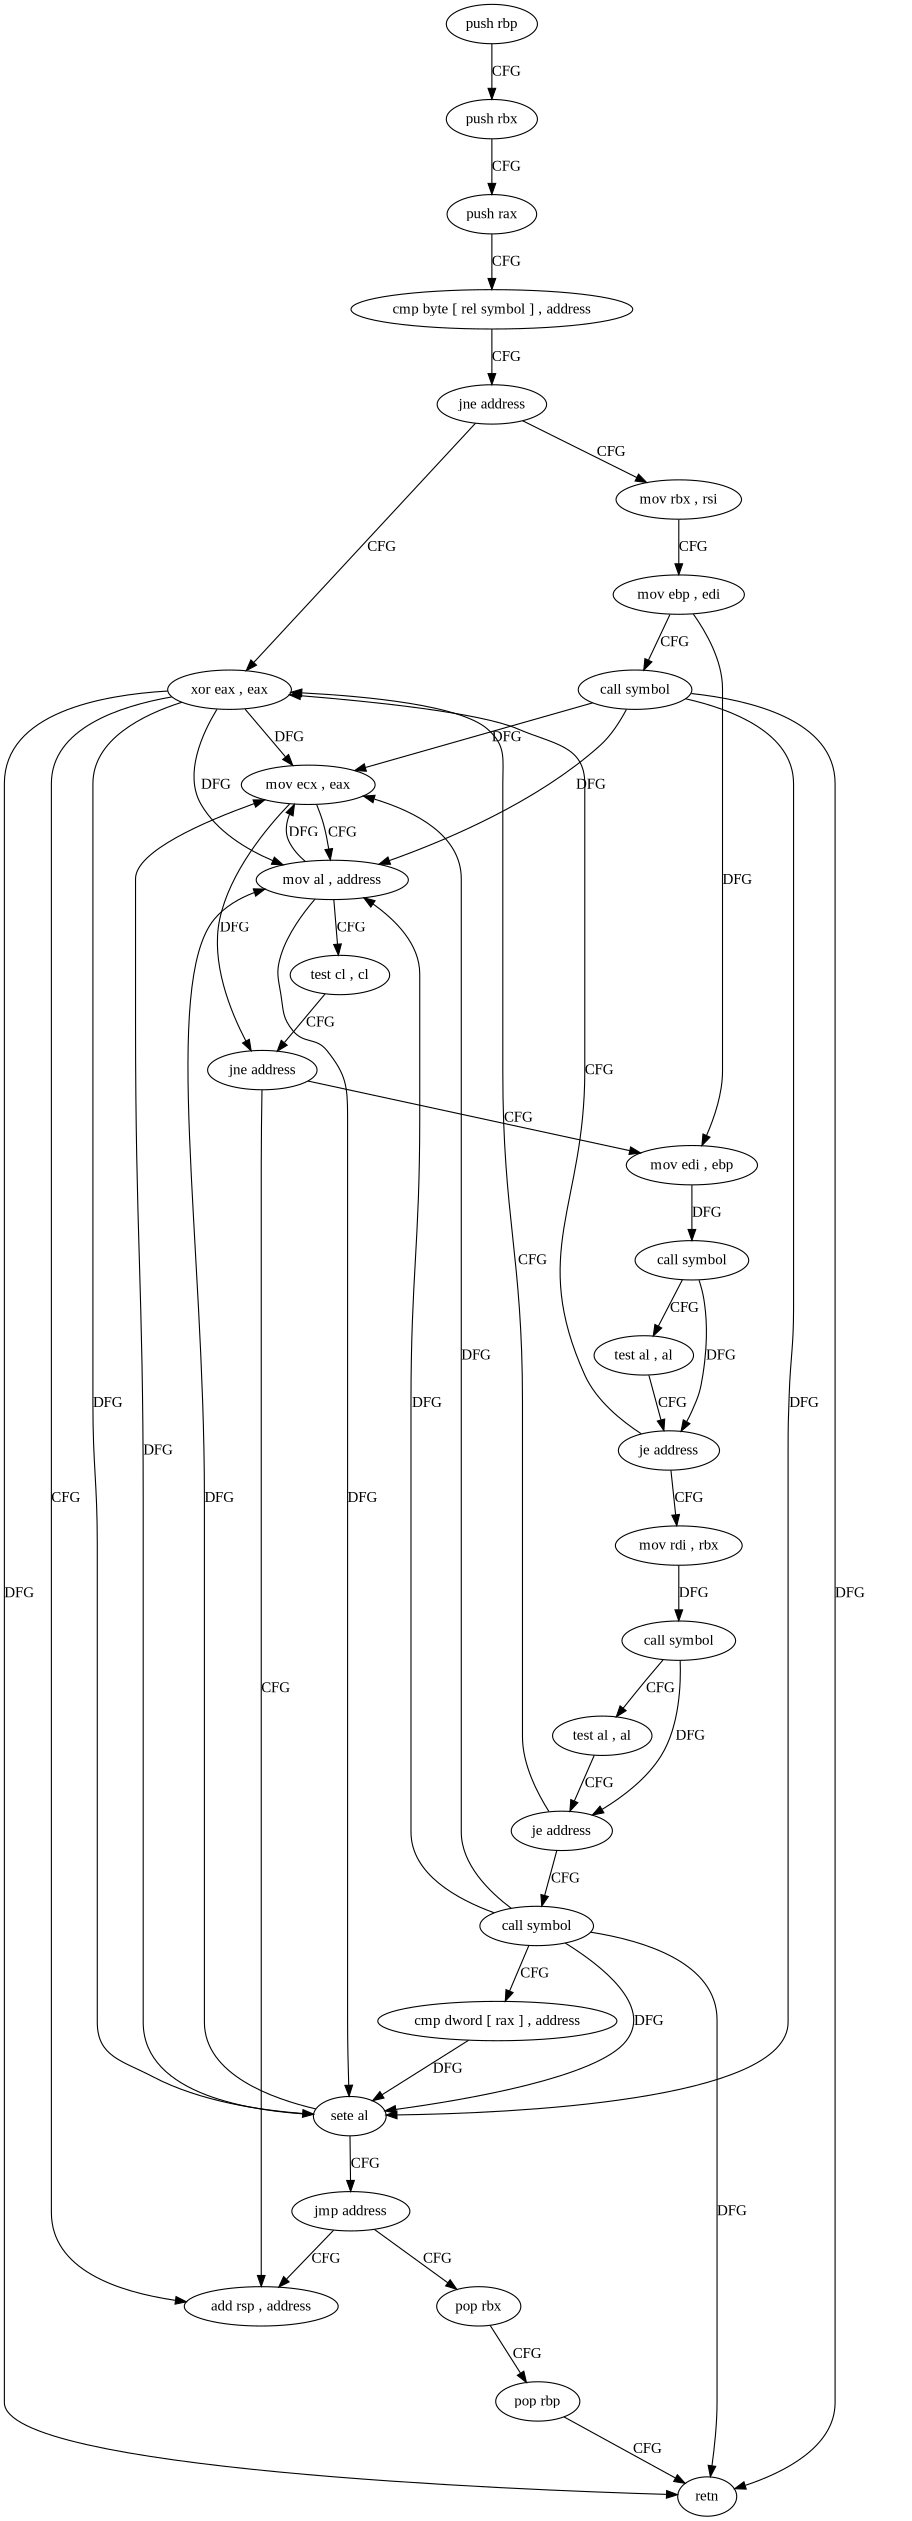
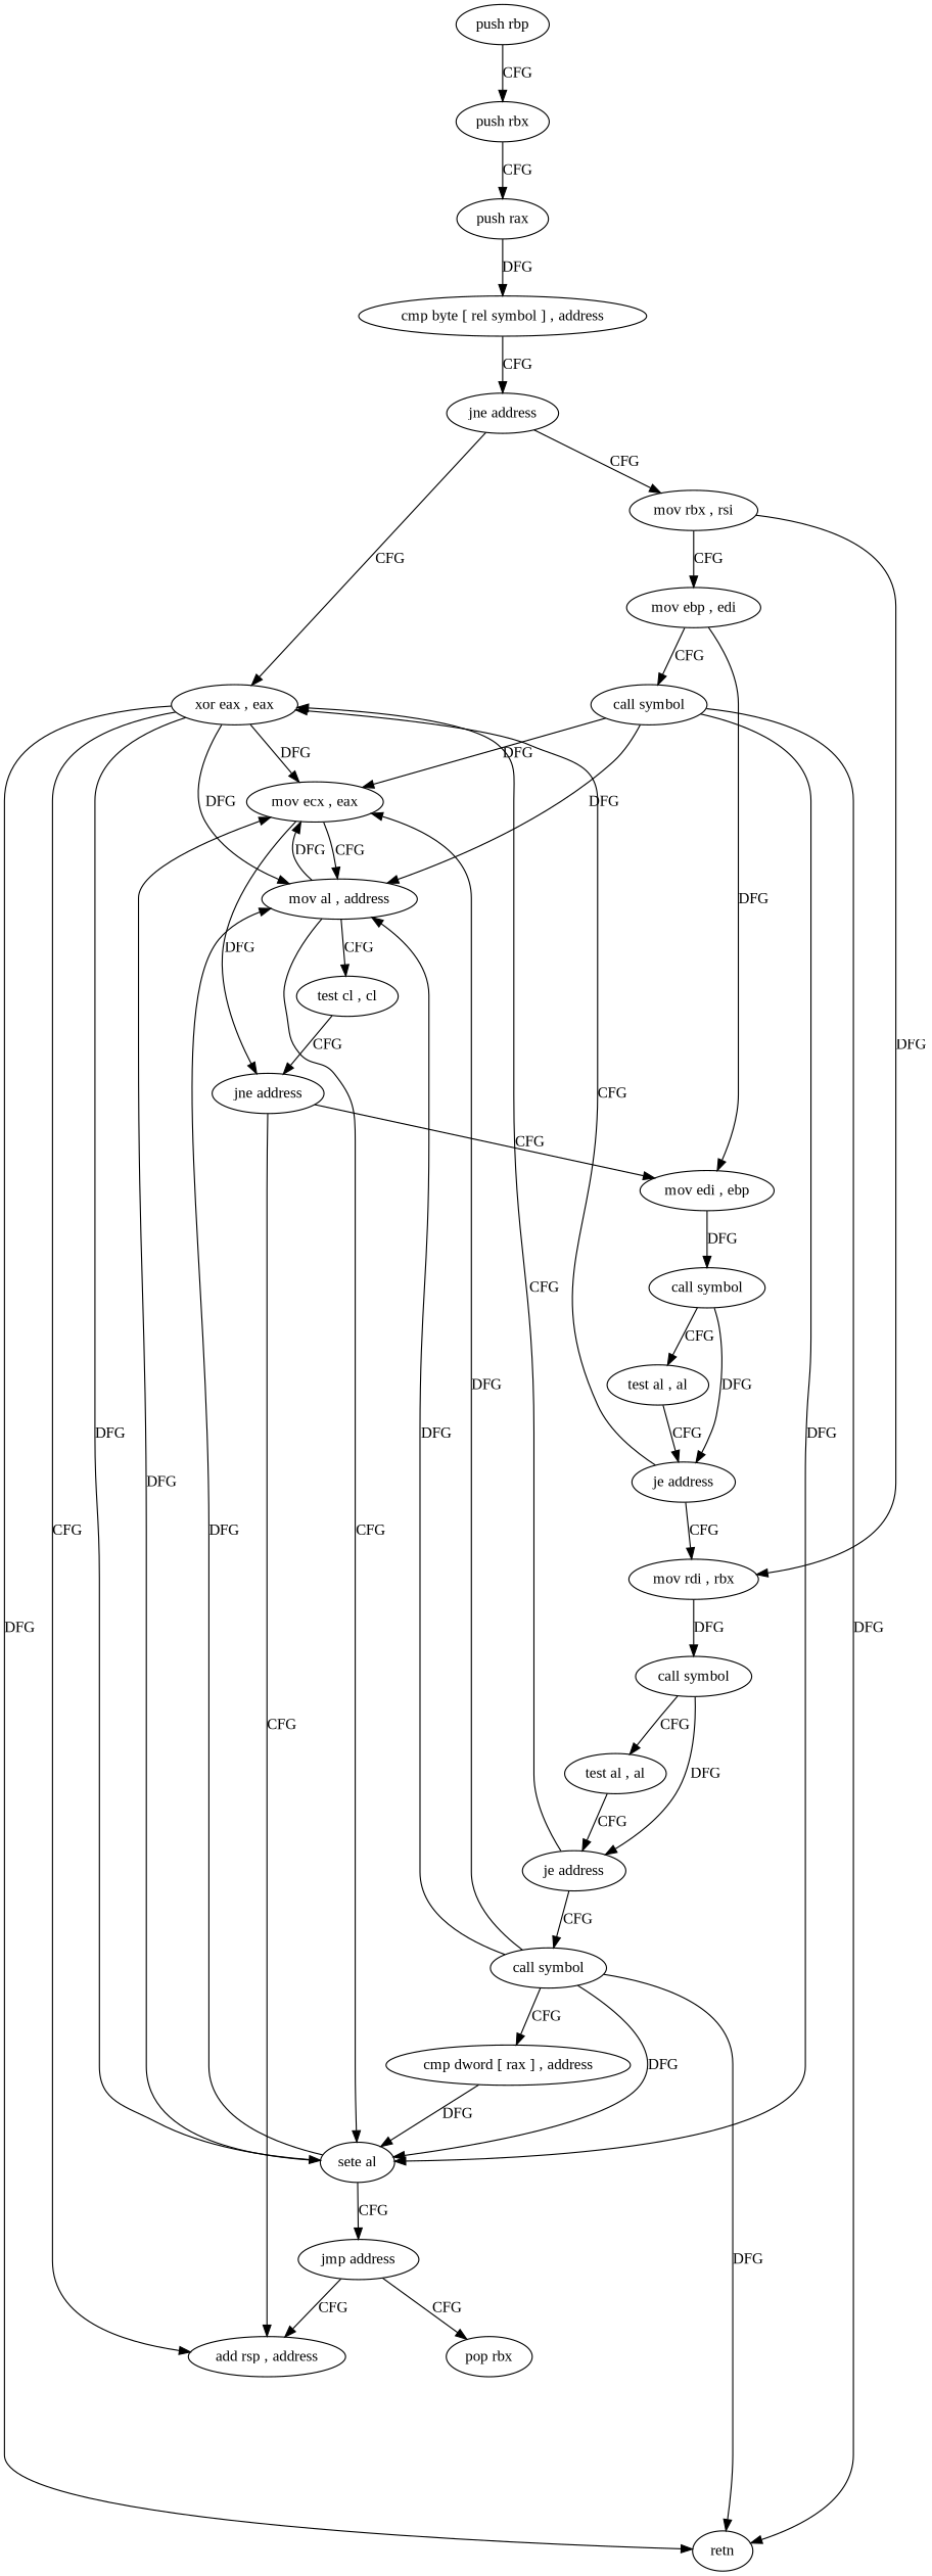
  digraph {
    fontname="Liberation Serif"
    node [fontname="Liberation Serif"]
    edge [fontname="Liberation Serif"]
    n1 [label="push rbp"]
    n2 [label="push rbx"]
    n3 [label="push rax"]
    n4 [label="cmp byte [ rel symbol ] , address"]
    n5 [label="jne address"]
    n6 [label="xor eax , eax"]
    n7 [label="mov rbx , rsi"]
    n8 [label="add rsp , address"]
    n9 [label="mov ecx , eax"]
    n10 [label="mov al , address"]
    n11 [label=retn]
    n12 [label="sete al"]
    n13 [label="mov ebp , edi"]
    n14 [label="mov rdi , rbx"]
    n15 [label="jne address"]
    n16 [label="test cl , cl"]
    n17 [label="jmp address"]
    n18 [label="call symbol"]
    n19 [label="mov edi , ebp"]
    n20 [label="call symbol"]
    n21 [label="pop rbx"]
-   n22 [label="pop rbp"]
    n23 [label="call symbol"]
    n24 [label="test al , al"]
    n25 [label="je address"]
    n26 [label="test al , al"]
    n27 [label="je address"]
    n28 [label="call symbol"]
    n29 [label="cmp dword [ rax ] , address"]
    n1 -> n2 [label=CFG]
    n2 -> n3 [label=CFG]
-   n3 -> n4 [label=CFG]
+   n3 -> n4 [label=DFG]
    n4 -> n5 [label=CFG]
    n5 -> n6 [label=CFG]
    n5 -> n7 [label=CFG]
    n6 -> n8 [label=CFG]
    n6 -> n9 [label=DFG]
    n6 -> n10 [label=DFG]
    n6 -> n11 [label=DFG]
    n6 -> n12 [label=DFG]
    n7 -> n13 [label=CFG]
+   n7 -> n14 [label=DFG]
    n9 -> n10 [label=CFG]
    n9 -> n15 [label=DFG]
    n10 -> n9 [label=DFG]
-   n10 -> n12 [label=DFG]
+   n10 -> n12 [label=CFG]
    n10 -> n16 [label=CFG]
    n12 -> n9 [label=DFG]
    n12 -> n10 [label=DFG]
    n12 -> n17 [label=CFG]
    n13 -> n18 [label=CFG]
    n13 -> n19 [label=DFG]
    n14 -> n20 [label=DFG]
    n15 -> n8 [label=CFG]
    n15 -> n19 [label=CFG]
    n16 -> n15 [label=CFG]
    n17 -> n8 [label=CFG]
    n17 -> n21 [label=CFG]
    n18 -> n9 [label=DFG]
    n18 -> n10 [label=DFG]
    n18 -> n11 [label=DFG]
    n18 -> n12 [label=DFG]
    n19 -> n23 [label=DFG]
    n20 -> n26 [label=CFG]
    n20 -> n27 [label=DFG]
-   n21 -> n22 [label=CFG]
-   n22 -> n11 [label=CFG]
    n23 -> n24 [label=CFG]
    n23 -> n25 [label=DFG]
    n24 -> n25 [label=CFG]
    n25 -> n6 [label=CFG]
    n25 -> n14 [label=CFG]
    n26 -> n27 [label=CFG]
    n27 -> n6 [label=CFG]
    n27 -> n28 [label=CFG]
    n28 -> n9 [label=DFG]
    n28 -> n10 [label=DFG]
    n28 -> n11 [label=DFG]
    n28 -> n12 [label=DFG]
    n28 -> n29 [label=CFG]
    n29 -> n12 [label=DFG]
  }
